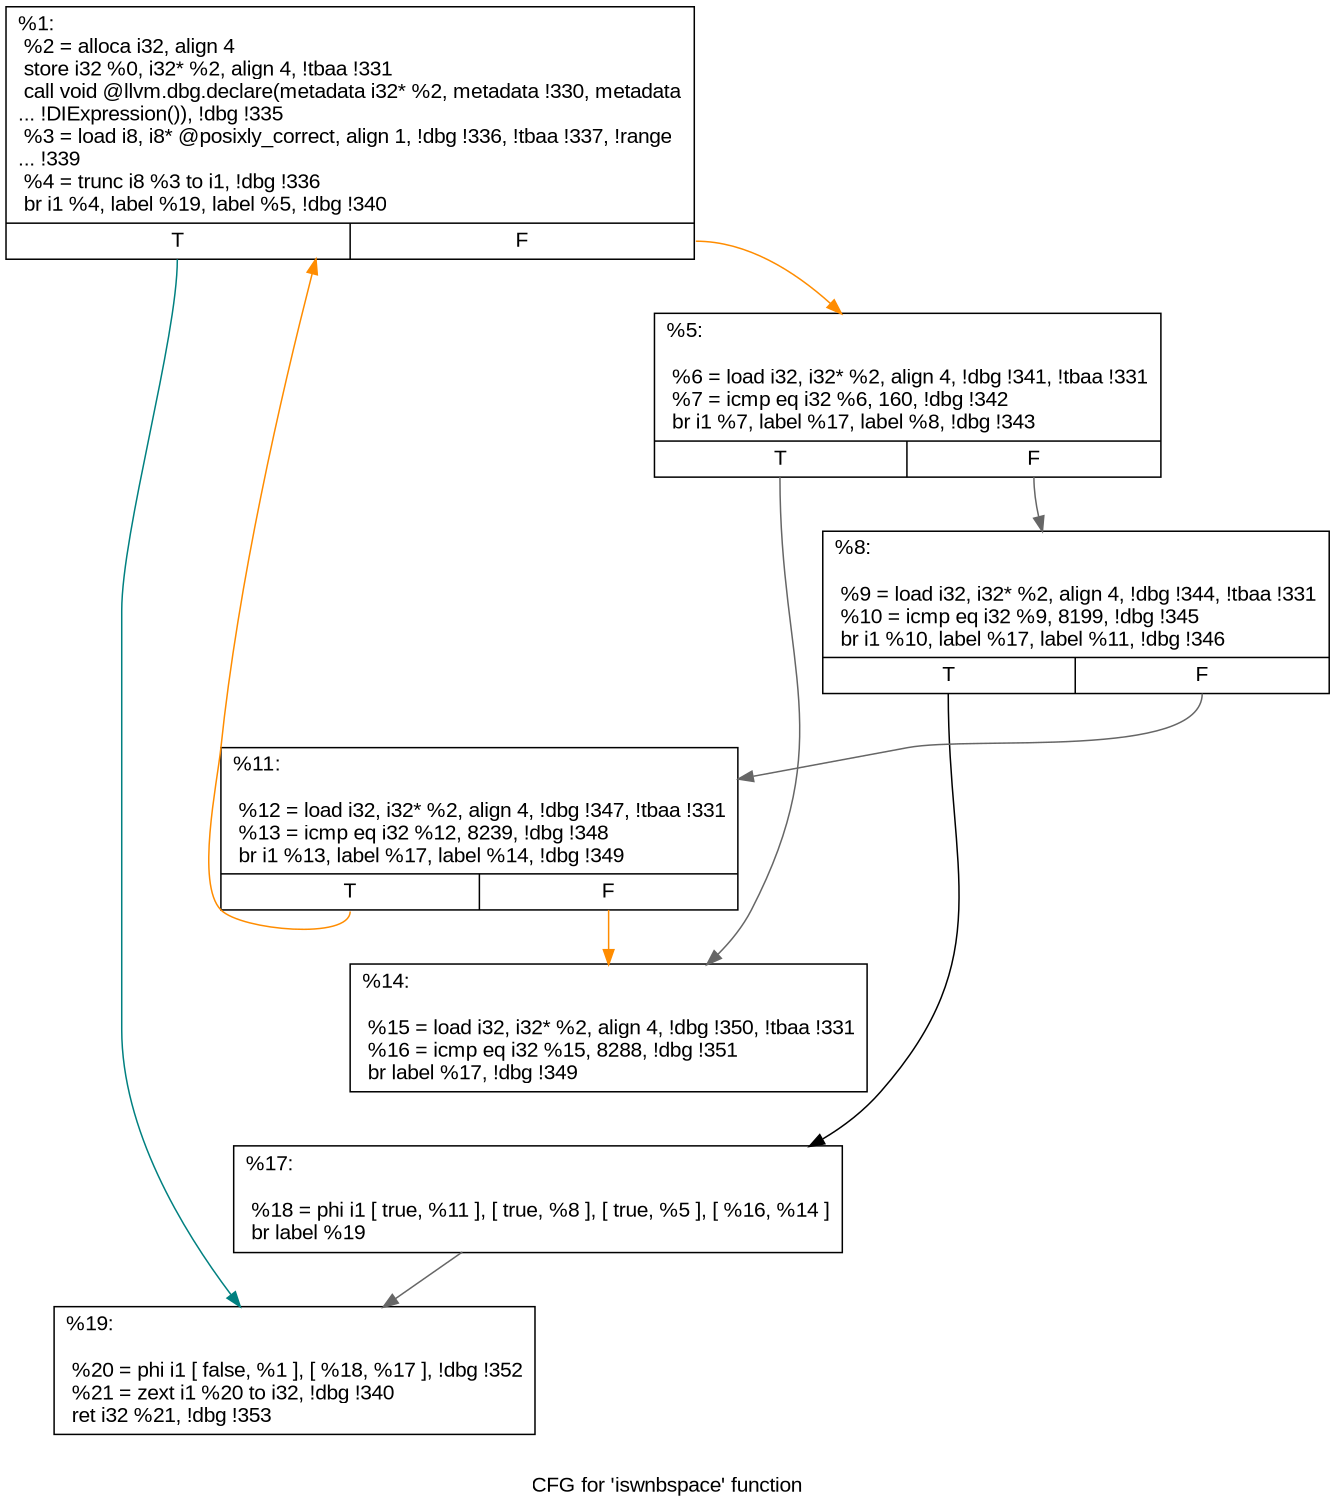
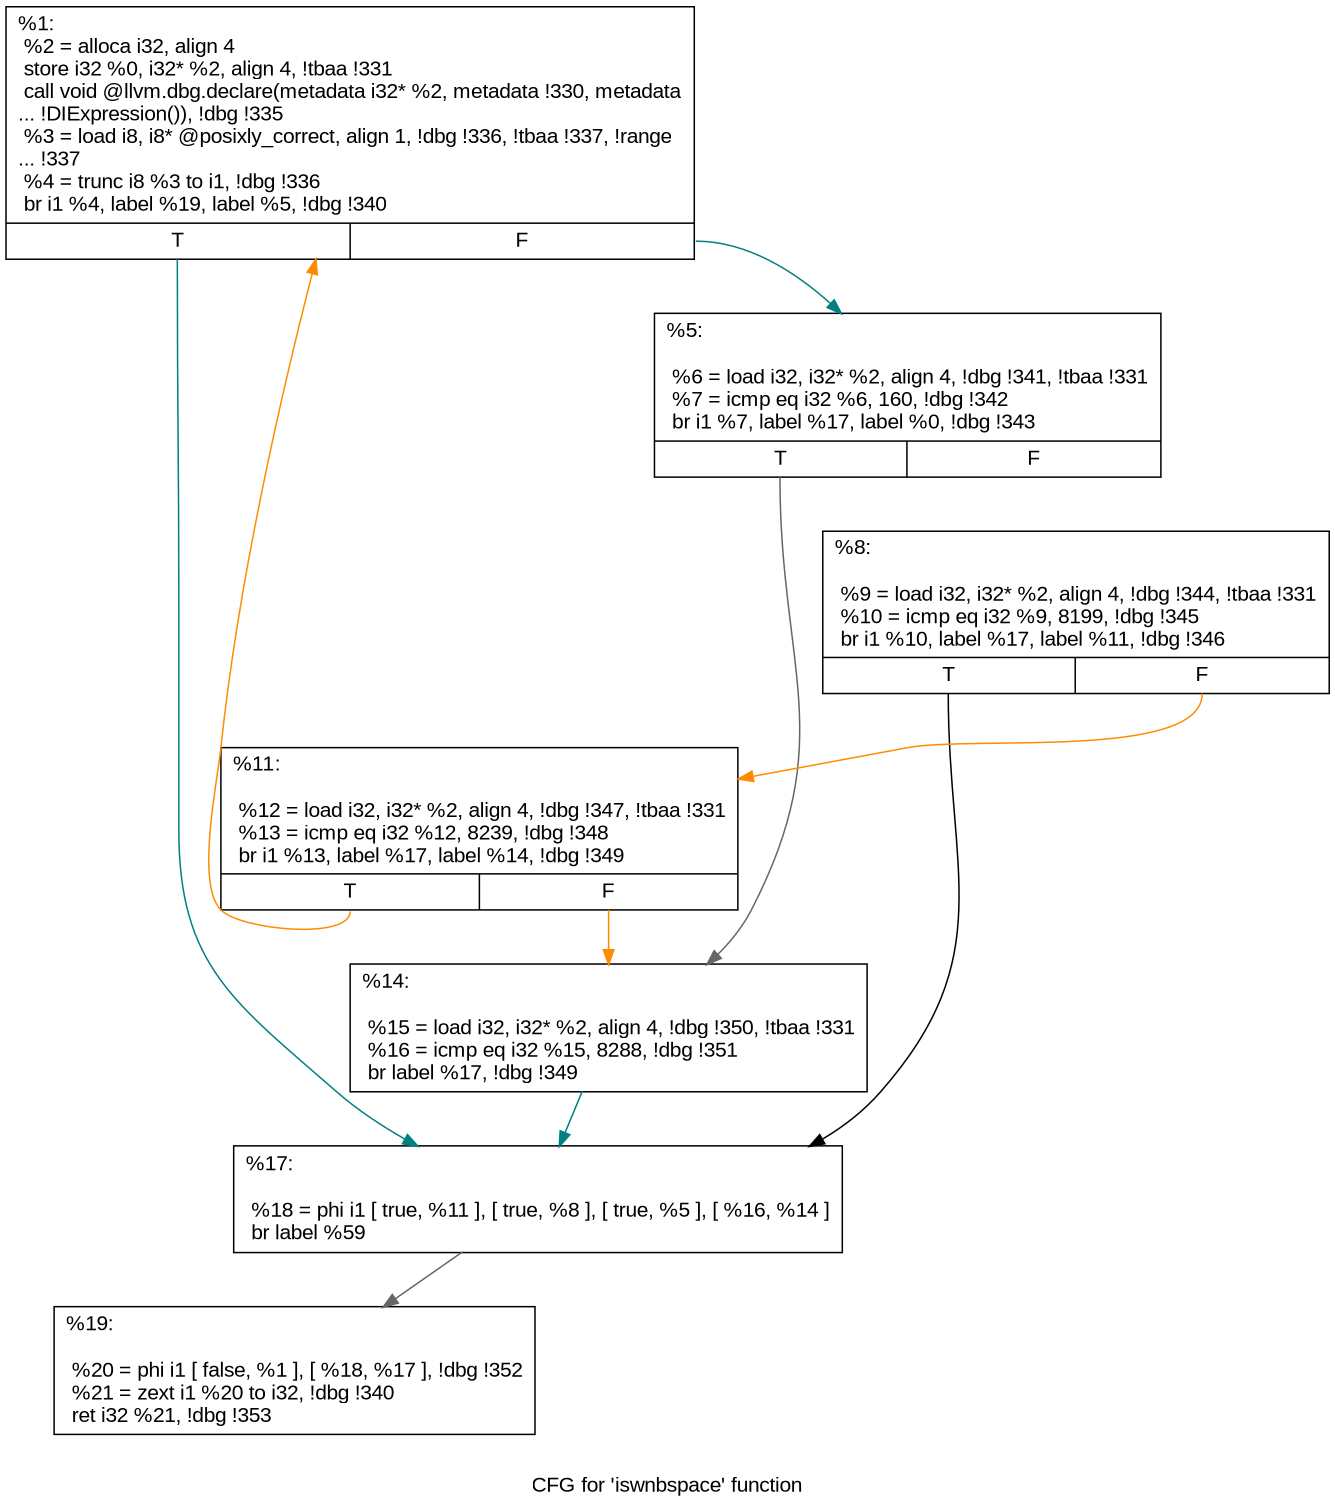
  digraph {
    fontname="Liberation Sans"
    label="CFG for 'iswnbspace' function"
    node [fontname="Liberation Sans" shape=record]
    edge [color=darkorange fontname="Liberation Sans" tailport=s0]
-   n1 [label="{%1:\l  %2 = alloca i32, align 4\l  store i32 %0, i32* %2, align 4, !tbaa !331\l  call void @llvm.dbg.declare(metadata i32* %2, metadata !330, metadata\l... !DIExpression()), !dbg !335\l  %3 = load i8, i8* @posixly_correct, align 1, !dbg !336, !tbaa !337, !range\l... !339\l  %4 = trunc i8 %3 to i1, !dbg !336\l  br i1 %4, label %19, label %5, !dbg !340\l|{<s0>T|<s1>F}}"]
+   n1 [label="{%1:\l  %2 = alloca i32, align 4\l  store i32 %0, i32* %2, align 4, !tbaa !331\l  call void @llvm.dbg.declare(metadata i32* %2, metadata !330, metadata\l... !DIExpression()), !dbg !335\l  %3 = load i8, i8* @posixly_correct, align 1, !dbg !336, !tbaa !337, !range\l... !337\l  %4 = trunc i8 %3 to i1, !dbg !336\l  br i1 %4, label %19, label %5, !dbg !340\l|{<s0>T|<s1>F}}"]
    n2 [label="{%19:\l\l  %20 = phi i1 [ false, %1 ], [ %18, %17 ], !dbg !352\l  %21 = zext i1 %20 to i32, !dbg !340\l  ret i32 %21, !dbg !353\l}"]
-   n3 [label="{%5:\l\l  %6 = load i32, i32* %2, align 4, !dbg !341, !tbaa !331\l  %7 = icmp eq i32 %6, 160, !dbg !342\l  br i1 %7, label %17, label %8, !dbg !343\l|{<s0>T|<s1>F}}"]
+   n3 [label="{%5:\l\l  %6 = load i32, i32* %2, align 4, !dbg !341, !tbaa !331\l  %7 = icmp eq i32 %6, 160, !dbg !342\l  br i1 %7, label %17, label %0, !dbg !343\l|{<s0>T|<s1>F}}"]
    n4 [label="{%8:\l\l  %9 = load i32, i32* %2, align 4, !dbg !344, !tbaa !331\l  %10 = icmp eq i32 %9, 8199, !dbg !345\l  br i1 %10, label %17, label %11, !dbg !346\l|{<s0>T|<s1>F}}"]
    n5 [label="{%14:\l\l  %15 = load i32, i32* %2, align 4, !dbg !350, !tbaa !331\l  %16 = icmp eq i32 %15, 8288, !dbg !351\l  br label %17, !dbg !349\l}"]
-   n6 [label="{%17:\l\l  %18 = phi i1 [ true, %11 ], [ true, %8 ], [ true, %5 ], [ %16, %14 ]\l  br label %19\l}"]
+   n6 [label="{%17:\l\l  %18 = phi i1 [ true, %11 ], [ true, %8 ], [ true, %5 ], [ %16, %14 ]\l  br label %59\l}"]
    n7 [label="{%11:\l\l  %12 = load i32, i32* %2, align 4, !dbg !347, !tbaa !331\l  %13 = icmp eq i32 %12, 8239, !dbg !348\l  br i1 %13, label %17, label %14, !dbg !349\l|{<s0>T|<s1>F}}"]
-   n1 -> n2 [color=teal]
-   n1 -> n3 [tailport=s1]
-   n3 -> n4 [color=gray40 tailport=s1]
+   n1 -> n6 [color=teal]
+   n1 -> n3 [color=teal tailport=s1]
    n3 -> n5 [color=gray40]
    n4 -> n6 [color=black]
-   n4 -> n7 [color=gray40 tailport=s1]
+   n4 -> n7 [tailport=s1]
+   n5 -> n6 [color=teal]
    n6 -> n2 [color=gray40]
    n7 -> n1
    n7 -> n5 [tailport=s1]
  }
